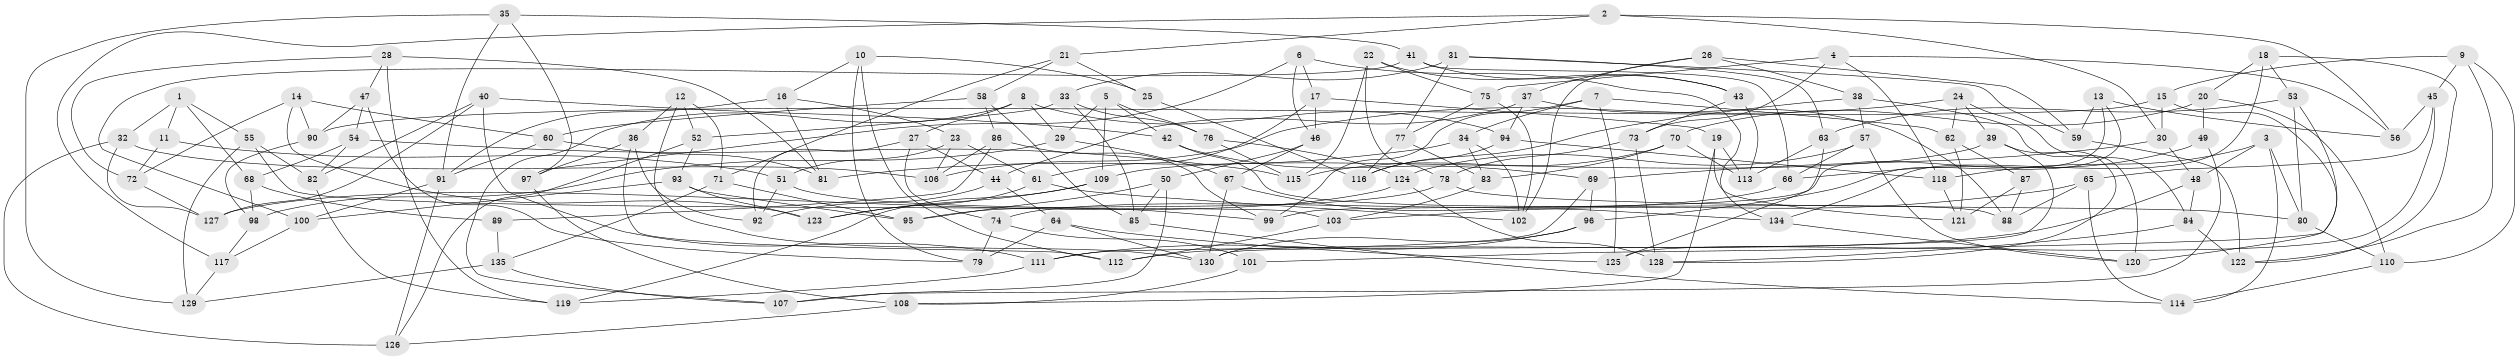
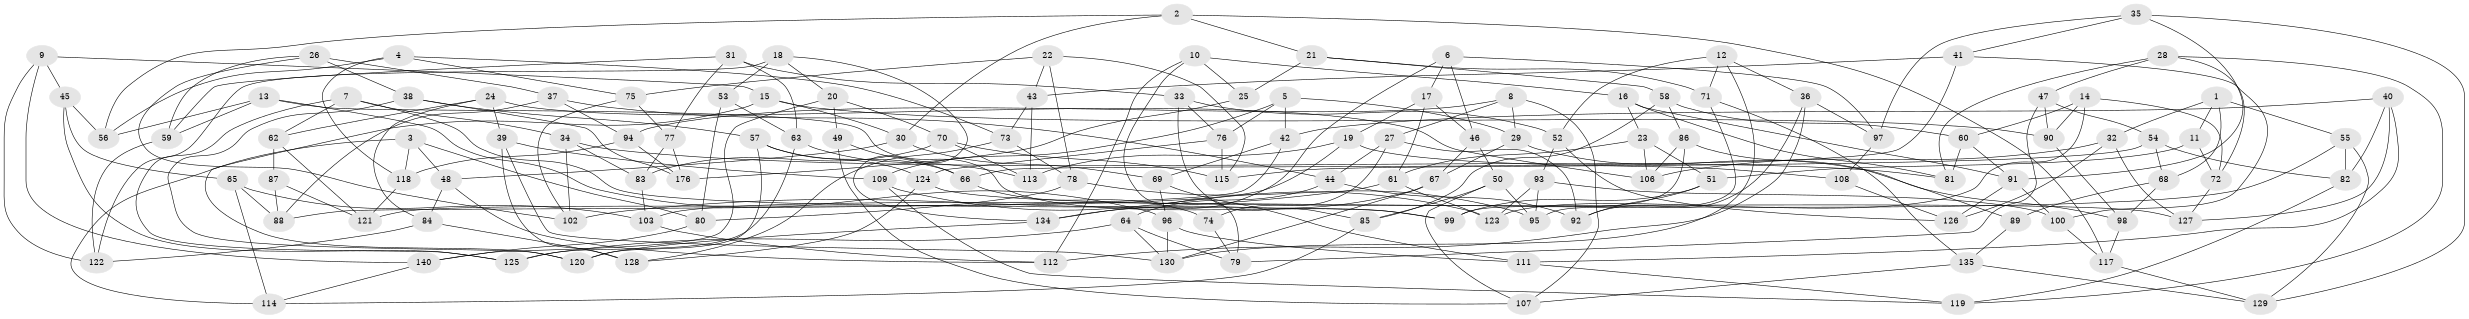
  graph {
    node [color=gray90 style=filled]
    1
    11
    32
    55
    68
    51
    72
    106
    126
    127
    129
    82
    103
    89
    98
    2
    21
    30
    56
    117
    25
    71
    58
    48
    69
    3
    80
    114
    118
    112
    84
-   110
+   110 [label=140]
    121
    4
    73
    75
    78
    128
    102
    77
    5
    29
    42
    76
    109
    67
    88
    115
    124
    123
    119
    6
    17
    46
    97
    n56 [label=134]
    19
    61
    50
    108
    120
    7
    34
    62
    99
    125
    81
    83
    87
    8
    27
    94
    107
    44
    74
    92
-   116
+   116 [label=176]
    9
    15
    45
    122
    90
    65
    10
    16
    79
    23
    91
    12
    36
    52
    130
    93
    95
    n95 [label=135]
    13
    59
    96
    111
    14
    60
    113
    18
    20
    53
    49
    70
    63
-   101
    66
    85
    86
    22
    43
    24
    39
    26
    37
    38
    57
    64
    28
    47
    54
    31
    33
    35
    41
    100
    40
    1 -- 11
    1 -- 32
    1 -- 55
    1 -- 68
    11 -- 51
    11 -- 72
    32 -- 106
    32 -- 126
    32 -- 127
    55 -- 129
    55 -- 82
    55 -- 103
    68 -- 89
    68 -- 98
    51 -- 99
    51 -- 92
    72 -- 127
    82 -- 119
    103 -- 112
    89 -- n95
    98 -- 117
    2 -- 21
    2 -- 30
    2 -- 56
    2 -- 117
    21 -- 25
    21 -- 71
    21 -- 58
    30 -- 48
    30 -- 69
    117 -- 129
    25 -- 116
    71 -- 95
    71 -- n95
    58 -- 60
    58 -- 85
    58 -- 86
    48 -- 112
    48 -- 84
    69 -- 96
    69 -- 111
    3 -- 48
    3 -- 80
    3 -- 114
    3 -- 118
    80 -- 110
    118 -- 121
    84 -- 128
    84 -- 122
    110 -- 114
    4 -- 56
    4 -- 118
    4 -- 73
    4 -- 75
    73 -- 78
    73 -- 128
    75 -- 102
    75 -- 77
    78 -- 80
    78 -- 95
    77 -- 83
    77 -- 116
    5 -- 29
    5 -- 42
    5 -- 76
    5 -- 109
    29 -- 98
    29 -- 67
    42 -- 69
    42 -- 88
    76 -- 115
    76 -- 124
    109 -- 123
    109 -- 119
    67 -- n56
    67 -- 130
    124 -- 127
    124 -- 128
    6 -- 17
    6 -- 46
    6 -- 97
    6 -- n56
    17 -- 46
    17 -- 19
    17 -- 61
    46 -- 67
    46 -- 50
    97 -- 108
    n56 -- 120
    19 -- 121
    19 -- 108
    19 -- 113
    61 -- 102
    61 -- 123
    50 -- 107
    50 -- 95
    50 -- 85
    108 -- 126
    7 -- 34
    7 -- 62
    7 -- 99
    7 -- 125
    34 -- 102
    34 -- 81
    34 -- 83
    62 -- 121
    62 -- 87
    83 -- 103
    87 -- 121
    87 -- 88
    8 -- 29
    8 -- 27
    8 -- 94
    8 -- 107
    27 -- 44
    27 -- 74
    27 -- 92
    94 -- 118
    94 -- 116
    44 -- 92
    44 -- 64
    74 -- 79
-   74 -- 101
    9 -- 110
    9 -- 15
    9 -- 45
    9 -- 122
    15 -- 30
    15 -- 120
    15 -- 90
    45 -- 56
    45 -- 125
    45 -- 65
    90 -- 98
    65 -- 103
    65 -- 114
    65 -- 88
    10 -- 25
    10 -- 112
    10 -- 16
    10 -- 79
    16 -- 81
    16 -- 23
    16 -- 91
    23 -- 51
    23 -- 106
    23 -- 61
    91 -- 126
    91 -- 100
    12 -- 71
    12 -- 36
    12 -- 52
    12 -- 130
    36 -- 112
    36 -- 97
    36 -- 92
    52 -- 126
    52 -- 93
    93 -- 123
    93 -- 95
    93 -- 100
    n95 -- 129
    n95 -- 107
    13 -- 56
    13 -- 99
    13 -- 59
    13 -- 96
    59 -- 122
    96 -- 130
    96 -- 111
    111 -- 119
    14 -- 72
    14 -- 123
    14 -- 90
    14 -- 60
    60 -- 81
    60 -- 91
    18 -- n56
    18 -- 122
    18 -- 20
    18 -- 53
    20 -- 110
    20 -- 49
    20 -- 70
    53 -- 80
    53 -- 63
-   53 -- 101
    49 -- 107
    49 -- 66
    70 -- 115
    70 -- 83
    70 -- 113
    63 -- 125
    63 -- 113
-   101 -- 108
    66 -- 74
    85 -- 114
    86 -- 106
    86 -- 89
    86 -- 99
    22 -- 75
    22 -- 78
    22 -- 115
    22 -- 43
    43 -- 73
    43 -- 113
    24 -- 106
    24 -- 84
    24 -- 62
    24 -- 39
    39 -- 128
    39 -- 109
    39 -- 130
    26 -- 102
    26 -- 59
    26 -- 37
    26 -- 38
    37 -- 88
    37 -- 94
    37 -- 44
    38 -- 120
    38 -- 116
    38 -- 57
    57 -- 124
    57 -- 120
    57 -- 66
    64 -- 125
    64 -- 79
    64 -- 130
    28 -- 72
    28 -- 119
    28 -- 81
    28 -- 47
    47 -- 90
    47 -- 79
    47 -- 54
    54 -- 68
    54 -- 82
    54 -- 115
    31 -- 77
    31 -- 59
    31 -- 63
    31 -- 33
    33 -- 76
    33 -- 52
    33 -- 85
    35 -- 129
    35 -- 97
    35 -- 91
    35 -- 41
    41 -- 66
    41 -- 43
    41 -- 100
    100 -- 117
    40 -- 127
    40 -- 82
    40 -- 42
    40 -- 111
  }
